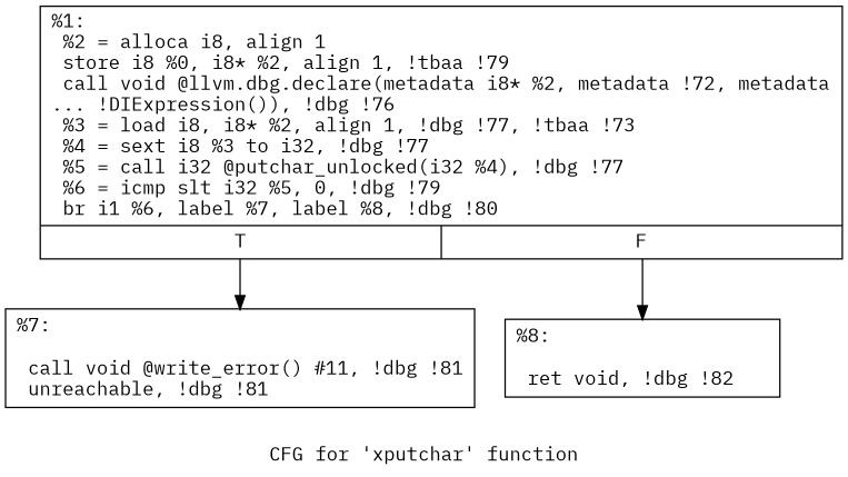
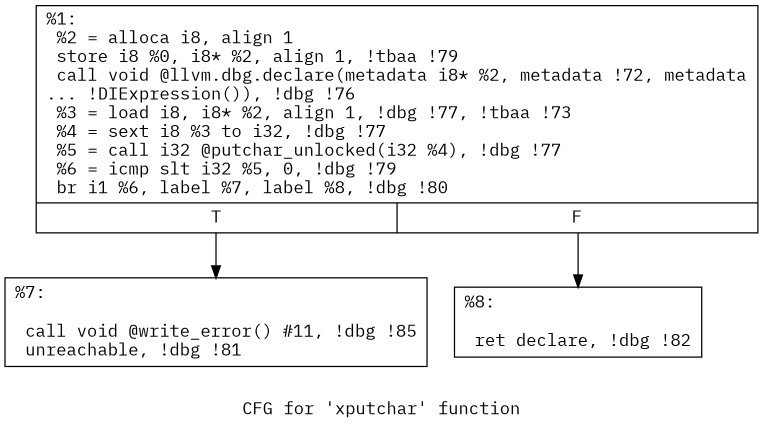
  digraph {
    fontname="IBM Plex Mono"
    label="CFG for 'xputchar' function"
    node [fontname="IBM Plex Mono" shape=record]
    edge [fontname="IBM Plex Mono"]
    n1 [label="{%1:\l  %2 = alloca i8, align 1\l  store i8 %0, i8* %2, align 1, !tbaa !79\l  call void @llvm.dbg.declare(metadata i8* %2, metadata !72, metadata\l... !DIExpression()), !dbg !76\l  %3 = load i8, i8* %2, align 1, !dbg !77, !tbaa !73\l  %4 = sext i8 %3 to i32, !dbg !77\l  %5 = call i32 @putchar_unlocked(i32 %4), !dbg !77\l  %6 = icmp slt i32 %5, 0, !dbg !79\l  br i1 %6, label %7, label %8, !dbg !80\l|{<s0>T|<s1>F}}"]
-   n2 [label="{%7:\l\l  call void @write_error() #11, !dbg !81\l  unreachable, !dbg !81\l}"]
-   n3 [label="{%8:\l\l  ret void, !dbg !82\l}"]
+   n2 [label="{%7:\l\l  call void @write_error() #11, !dbg !85\l  unreachable, !dbg !81\l}"]
+   n3 [label="{%8:\l\l  ret declare, !dbg !82\l}"]
    n1 -> n2 [tailport=s0]
    n1 -> n3 [tailport=s1]
  }
